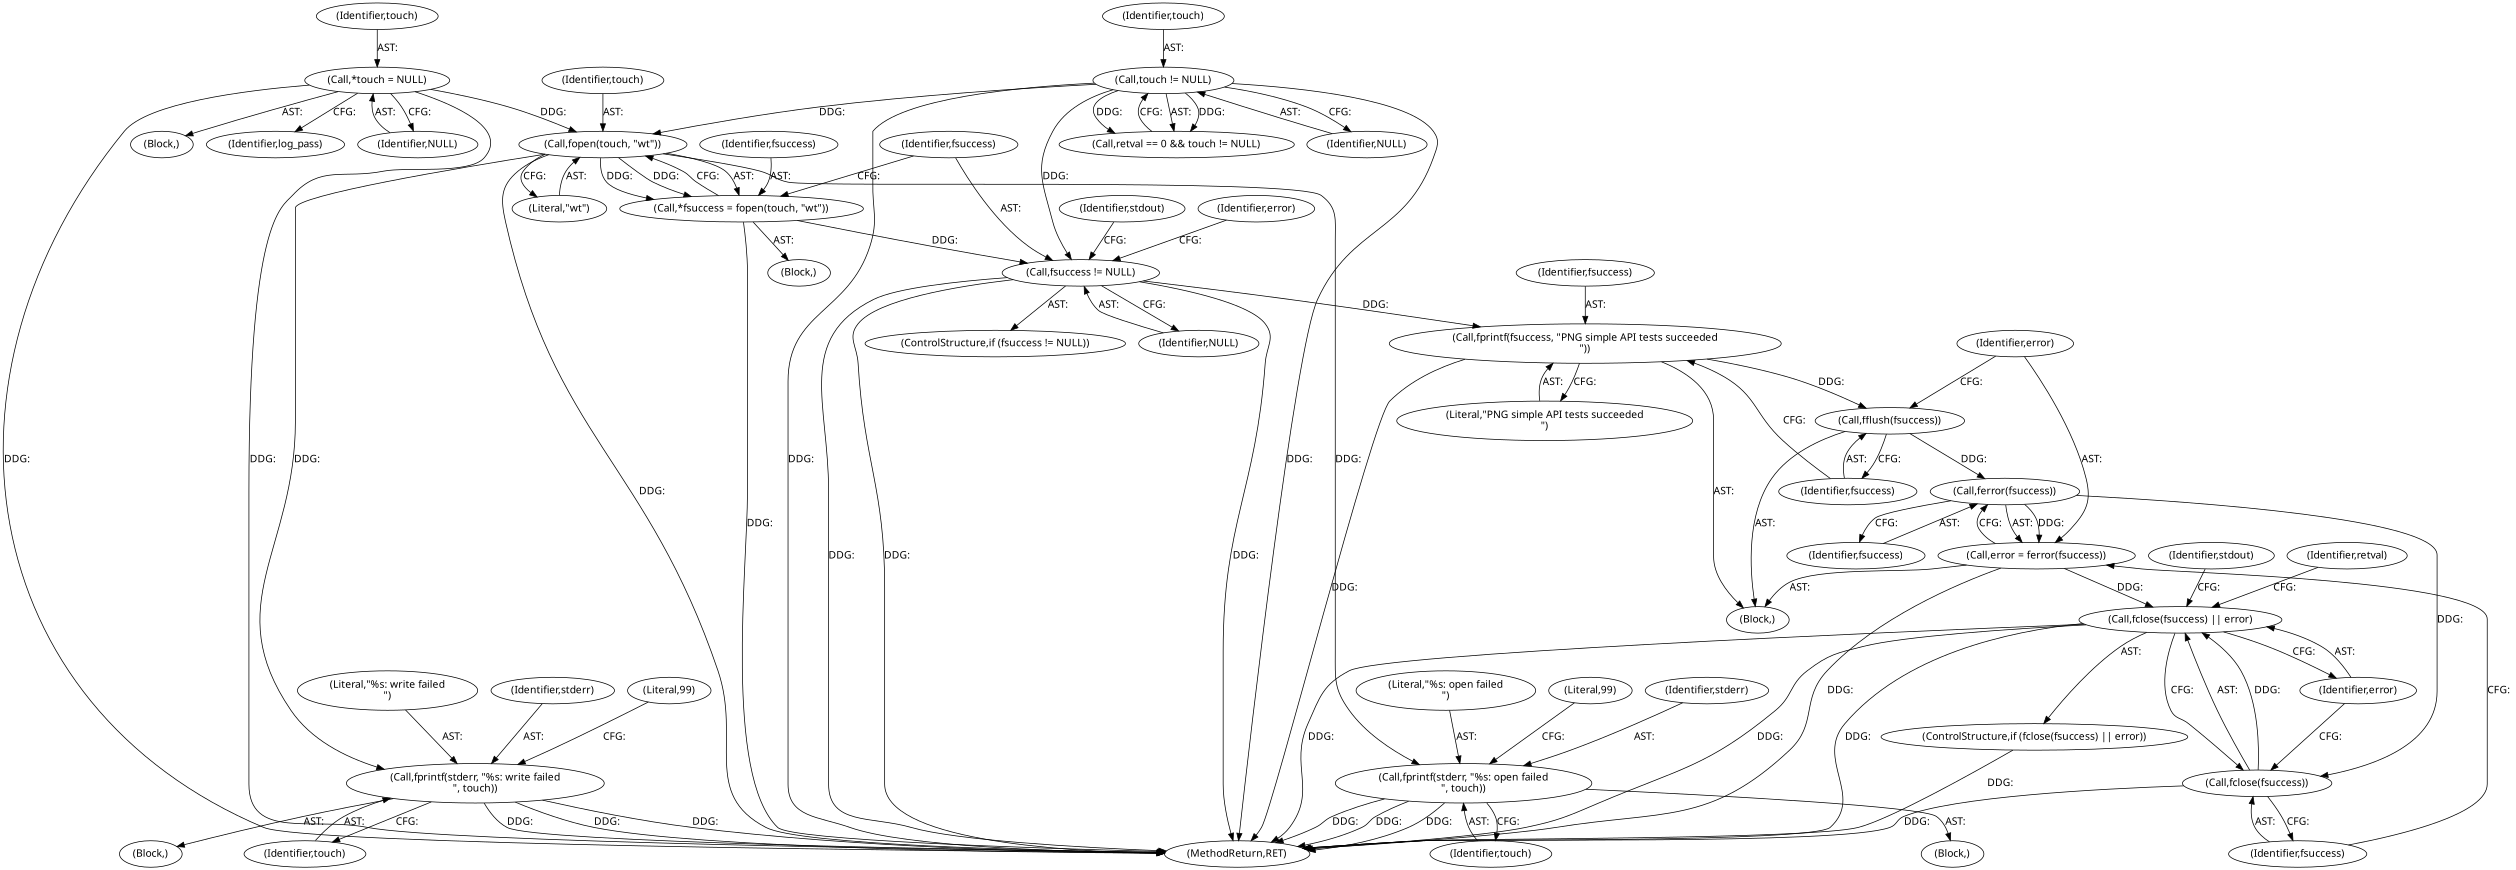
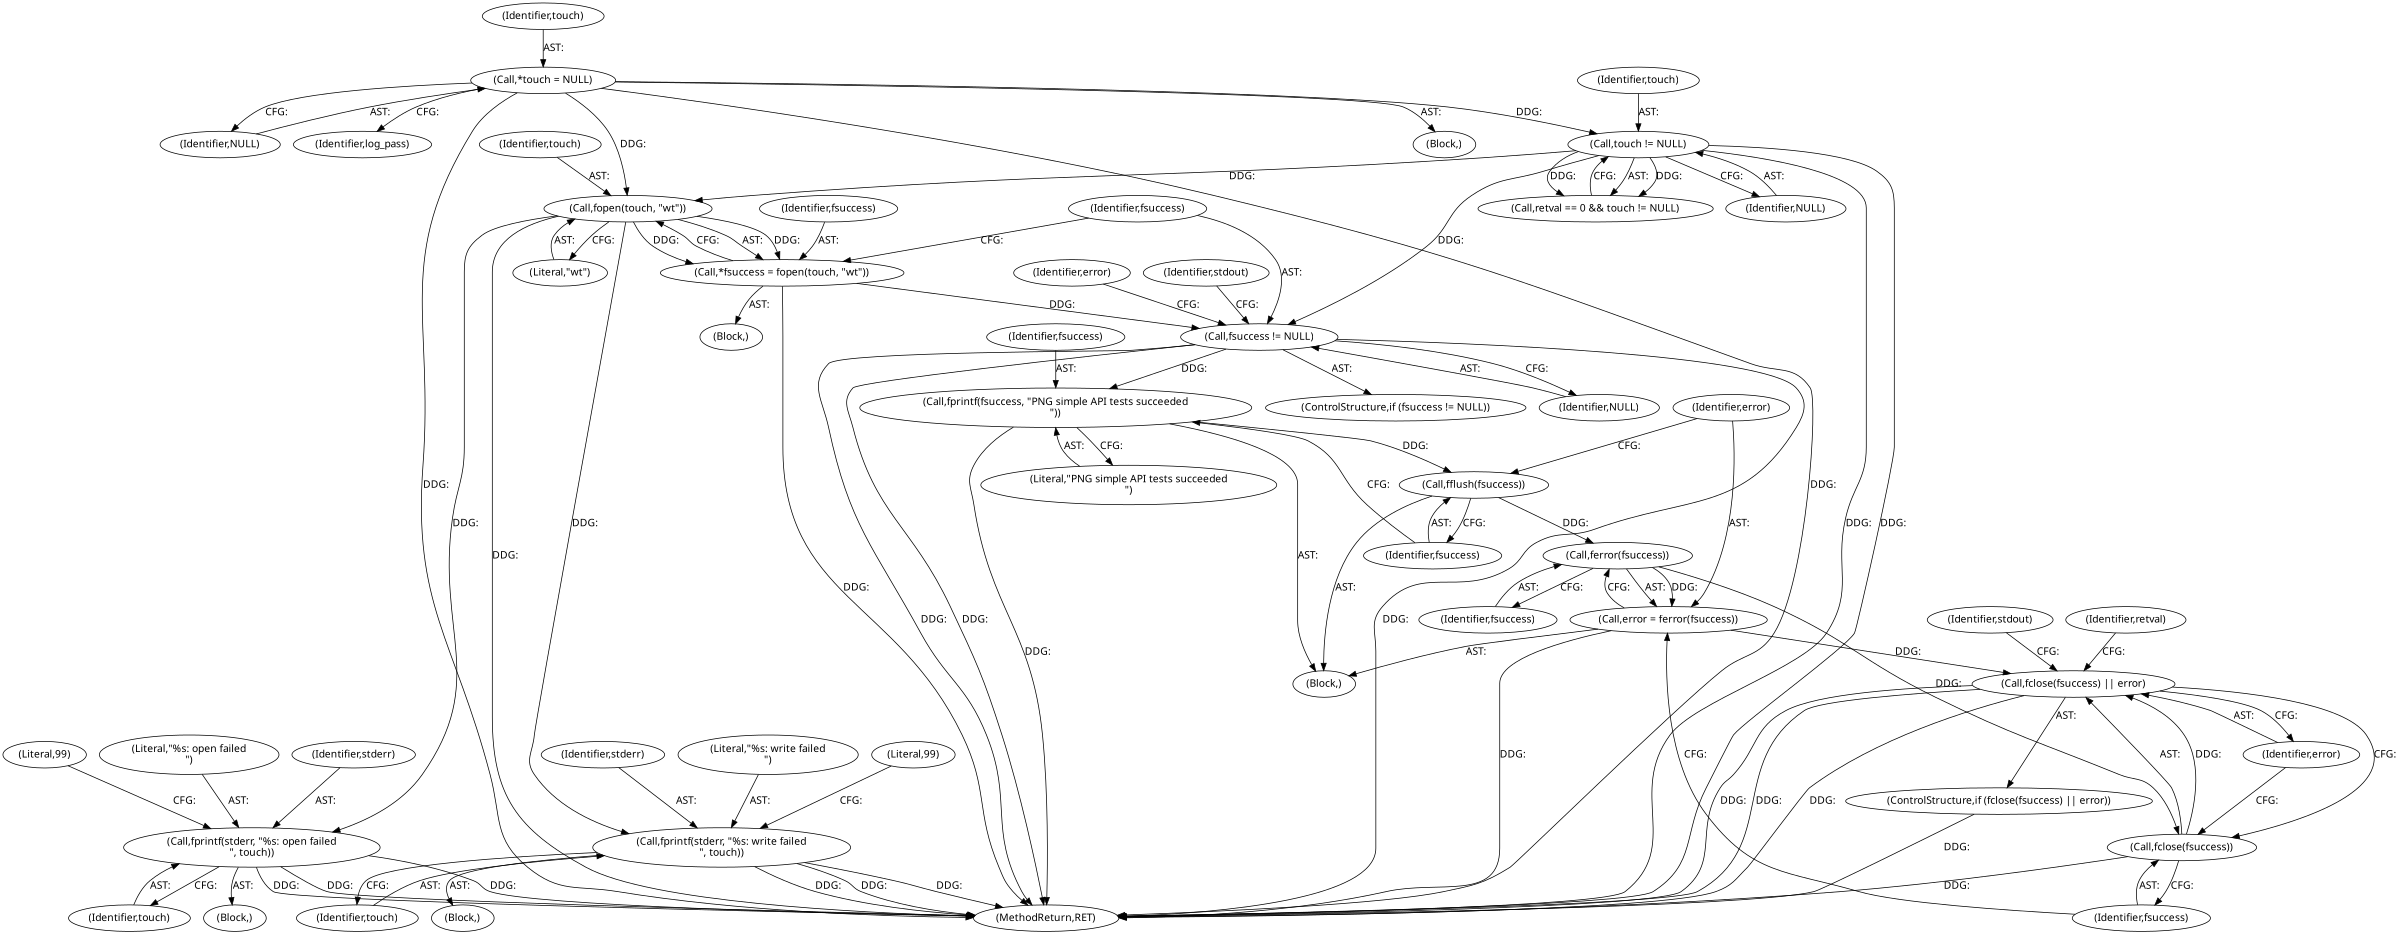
  digraph {
    fontname="Noto Sans"
    node [fontname="Noto Sans"]
    edge [fontname="Noto Sans"]
    n1 [label="(Call,fopen(touch, \"wt\"))"]
    n2 [label="(Call,*fsuccess = fopen(touch, \"wt\"))"]
    n3 [label="(Call,fprintf(stderr, \"%s: write failed\n\", touch))"]
    n4 [label="(Call,fprintf(stderr, \"%s: open failed\n\", touch))"]
    n5 [label="(MethodReturn,RET)"]
    n6 [label="(Literal,\"wt\")"]
    n7 [label="(Call,fsuccess != NULL)"]
    n8 [label="(Block,)"]
    n9 [label="(Block,)"]
    n10 [label="(Identifier,touch)"]
    n11 [label="(Identifier,touch)"]
    n12 [label="(Block,)"]
    n13 [label="(Call,*touch = NULL)"]
    n14 [label="(Call,touch != NULL)"]
    n15 [label="(Block,)"]
    n16 [label="(Identifier,NULL)"]
    n17 [label="(Identifier,log_pass)"]
    n18 [label="(Identifier,NULL)"]
    n19 [label="(Call,retval == 0 && touch != NULL)"]
    n20 [label="(Call,fprintf(fsuccess, \"PNG simple API tests succeeded\n\"))"]
    n21 [label="(ControlStructure,if (fsuccess != NULL))"]
    n22 [label="(Identifier,NULL)"]
    n23 [label="(Call,fflush(fsuccess))"]
    n24 [label="(Block,)"]
    n25 [label="(Literal,\"PNG simple API tests succeeded\n\")"]
    n26 [label="(Call,ferror(fsuccess))"]
    n27 [label="(Identifier,fsuccess)"]
    n28 [label="(Call,error = ferror(fsuccess))"]
    n29 [label="(Call,fclose(fsuccess))"]
    n30 [label="(Identifier,fsuccess)"]
    n31 [label="(Call,fclose(fsuccess) || error)"]
    n32 [label="(Identifier,fsuccess)"]
    n33 [label="(Identifier,error)"]
    n34 [label="(ControlStructure,if (fclose(fsuccess) || error))"]
    n35 [label="(Literal,99)"]
    n36 [label="(Identifier,touch)"]
    n37 [label="(Identifier,fsuccess)"]
    n38 [label="(Identifier,stderr)"]
    n39 [label="(Identifier,touch)"]
    n40 [label="(Literal,\"%s: write failed\n\")"]
    n41 [label="(Identifier,touch)"]
    n42 [label="(Literal,99)"]
    n43 [label="(Identifier,fsuccess)"]
    n44 [label="(Identifier,stderr)"]
    n45 [label="(Identifier,stdout)"]
    n46 [label="(Identifier,retval)"]
    n47 [label="(Identifier,error)"]
    n48 [label="(Identifier,stdout)"]
    n49 [label="(Identifier,fsuccess)"]
    n50 [label="(Identifier,error)"]
    n51 [label="(Literal,\"%s: open failed\n\")"]
    n1 -> n2 [label="AST: "]
    n1 -> n2 [label="DDG: "]
    n1 -> n2 [label="DDG: "]
    n1 -> n3 [label="DDG: "]
    n1 -> n4 [label="DDG: "]
    n1 -> n5 [label="DDG: "]
    n1 -> n6 [label="CFG: "]
    n2 -> n1 [label="CFG: "]
    n2 -> n5 [label="DDG: "]
    n2 -> n7 [label="DDG: "]
    n2 -> n8 [label="AST: "]
    n3 -> n5 [label="DDG: "]
    n3 -> n5 [label="DDG: "]
    n3 -> n5 [label="DDG: "]
    n3 -> n9 [label="AST: "]
    n3 -> n10 [label="CFG: "]
    n4 -> n5 [label="DDG: "]
    n4 -> n5 [label="DDG: "]
    n4 -> n5 [label="DDG: "]
    n4 -> n11 [label="CFG: "]
    n4 -> n12 [label="AST: "]
    n6 -> n1 [label="AST: "]
    n7 -> n5 [label="DDG: "]
    n7 -> n5 [label="DDG: "]
    n7 -> n5 [label="DDG: "]
    n7 -> n20 [label="DDG: "]
    n7 -> n21 [label="AST: "]
    n7 -> n22 [label="CFG: "]
    n10 -> n3 [label="AST: "]
    n11 -> n4 [label="AST: "]
    n13 -> n1 [label="DDG: "]
    n13 -> n5 [label="DDG: "]
    n13 -> n5 [label="DDG: "]
+   n13 -> n14 [label="DDG: "]
    n13 -> n15 [label="AST: "]
    n13 -> n16 [label="CFG: "]
    n13 -> n17 [label="CFG: "]
    n14 -> n1 [label="DDG: "]
    n14 -> n5 [label="DDG: "]
    n14 -> n5 [label="DDG: "]
    n14 -> n7 [label="DDG: "]
    n14 -> n18 [label="CFG: "]
    n14 -> n19 [label="AST: "]
    n14 -> n19 [label="DDG: "]
    n14 -> n19 [label="DDG: "]
    n16 -> n13 [label="AST: "]
    n18 -> n14 [label="AST: "]
    n19 -> n14 [label="CFG: "]
    n20 -> n5 [label="DDG: "]
    n20 -> n23 [label="DDG: "]
    n20 -> n24 [label="AST: "]
    n20 -> n25 [label="CFG: "]
    n22 -> n7 [label="AST: "]
    n23 -> n24 [label="AST: "]
    n23 -> n26 [label="DDG: "]
    n23 -> n27 [label="CFG: "]
    n25 -> n20 [label="AST: "]
    n26 -> n28 [label="AST: "]
    n26 -> n28 [label="DDG: "]
    n26 -> n29 [label="DDG: "]
    n26 -> n30 [label="CFG: "]
    n27 -> n20 [label="CFG: "]
    n27 -> n23 [label="AST: "]
    n28 -> n5 [label="DDG: "]
    n28 -> n24 [label="AST: "]
    n28 -> n26 [label="CFG: "]
    n28 -> n31 [label="DDG: "]
    n29 -> n5 [label="DDG: "]
    n29 -> n31 [label="AST: "]
    n29 -> n31 [label="DDG: "]
    n29 -> n32 [label="CFG: "]
    n30 -> n26 [label="AST: "]
    n31 -> n5 [label="DDG: "]
    n31 -> n5 [label="DDG: "]
    n31 -> n5 [label="DDG: "]
    n31 -> n29 [label="CFG: "]
    n31 -> n33 [label="CFG: "]
    n31 -> n34 [label="AST: "]
    n32 -> n28 [label="CFG: "]
    n32 -> n29 [label="AST: "]
    n33 -> n29 [label="CFG: "]
    n33 -> n31 [label="AST: "]
    n34 -> n5 [label="DDG: "]
    n35 -> n4 [label="CFG: "]
    n36 -> n14 [label="AST: "]
    n37 -> n2 [label="CFG: "]
    n37 -> n7 [label="AST: "]
    n38 -> n3 [label="AST: "]
    n39 -> n1 [label="AST: "]
    n40 -> n3 [label="AST: "]
    n41 -> n13 [label="AST: "]
    n42 -> n3 [label="CFG: "]
    n43 -> n2 [label="AST: "]
    n44 -> n4 [label="AST: "]
    n45 -> n31 [label="CFG: "]
    n46 -> n31 [label="CFG: "]
    n47 -> n23 [label="CFG: "]
    n47 -> n28 [label="AST: "]
    n48 -> n7 [label="CFG: "]
    n49 -> n20 [label="AST: "]
    n50 -> n7 [label="CFG: "]
    n51 -> n4 [label="AST: "]
  }
